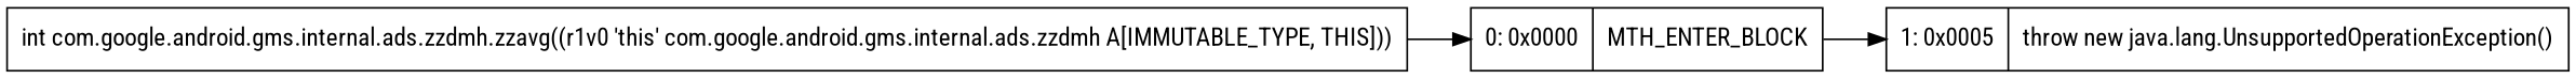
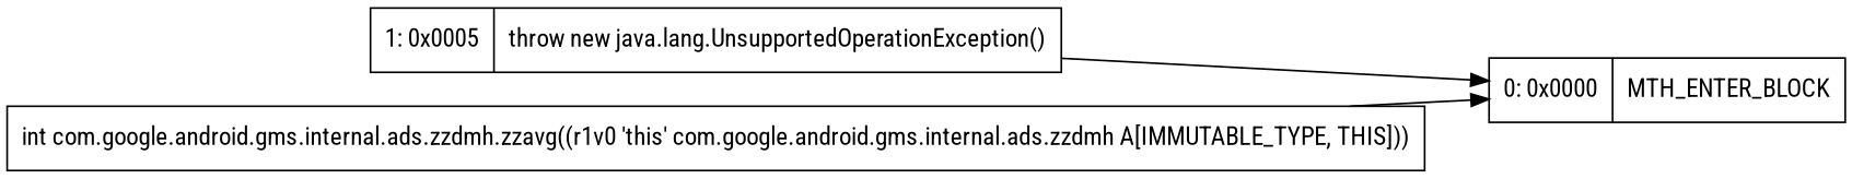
  digraph {
    rankdir=LR
    fontname="Roboto Condensed"
    node [shape=record fontname="Roboto Condensed"]
    edge [fontname="Roboto Condensed"]
    n1 [label="{0\:\ 0x0000|MTH_ENTER_BLOCK\l}"]
    n2 [label="{1\:\ 0x0005|throw new java.lang.UnsupportedOperationException()\l}"]
    n3 [label="{int com.google.android.gms.internal.ads.zzdmh.zzavg((r1v0 'this' com.google.android.gms.internal.ads.zzdmh A[IMMUTABLE_TYPE, THIS])) }"]
-   n1 -> n2
+   n2 -> n1
    n3 -> n1
  }
